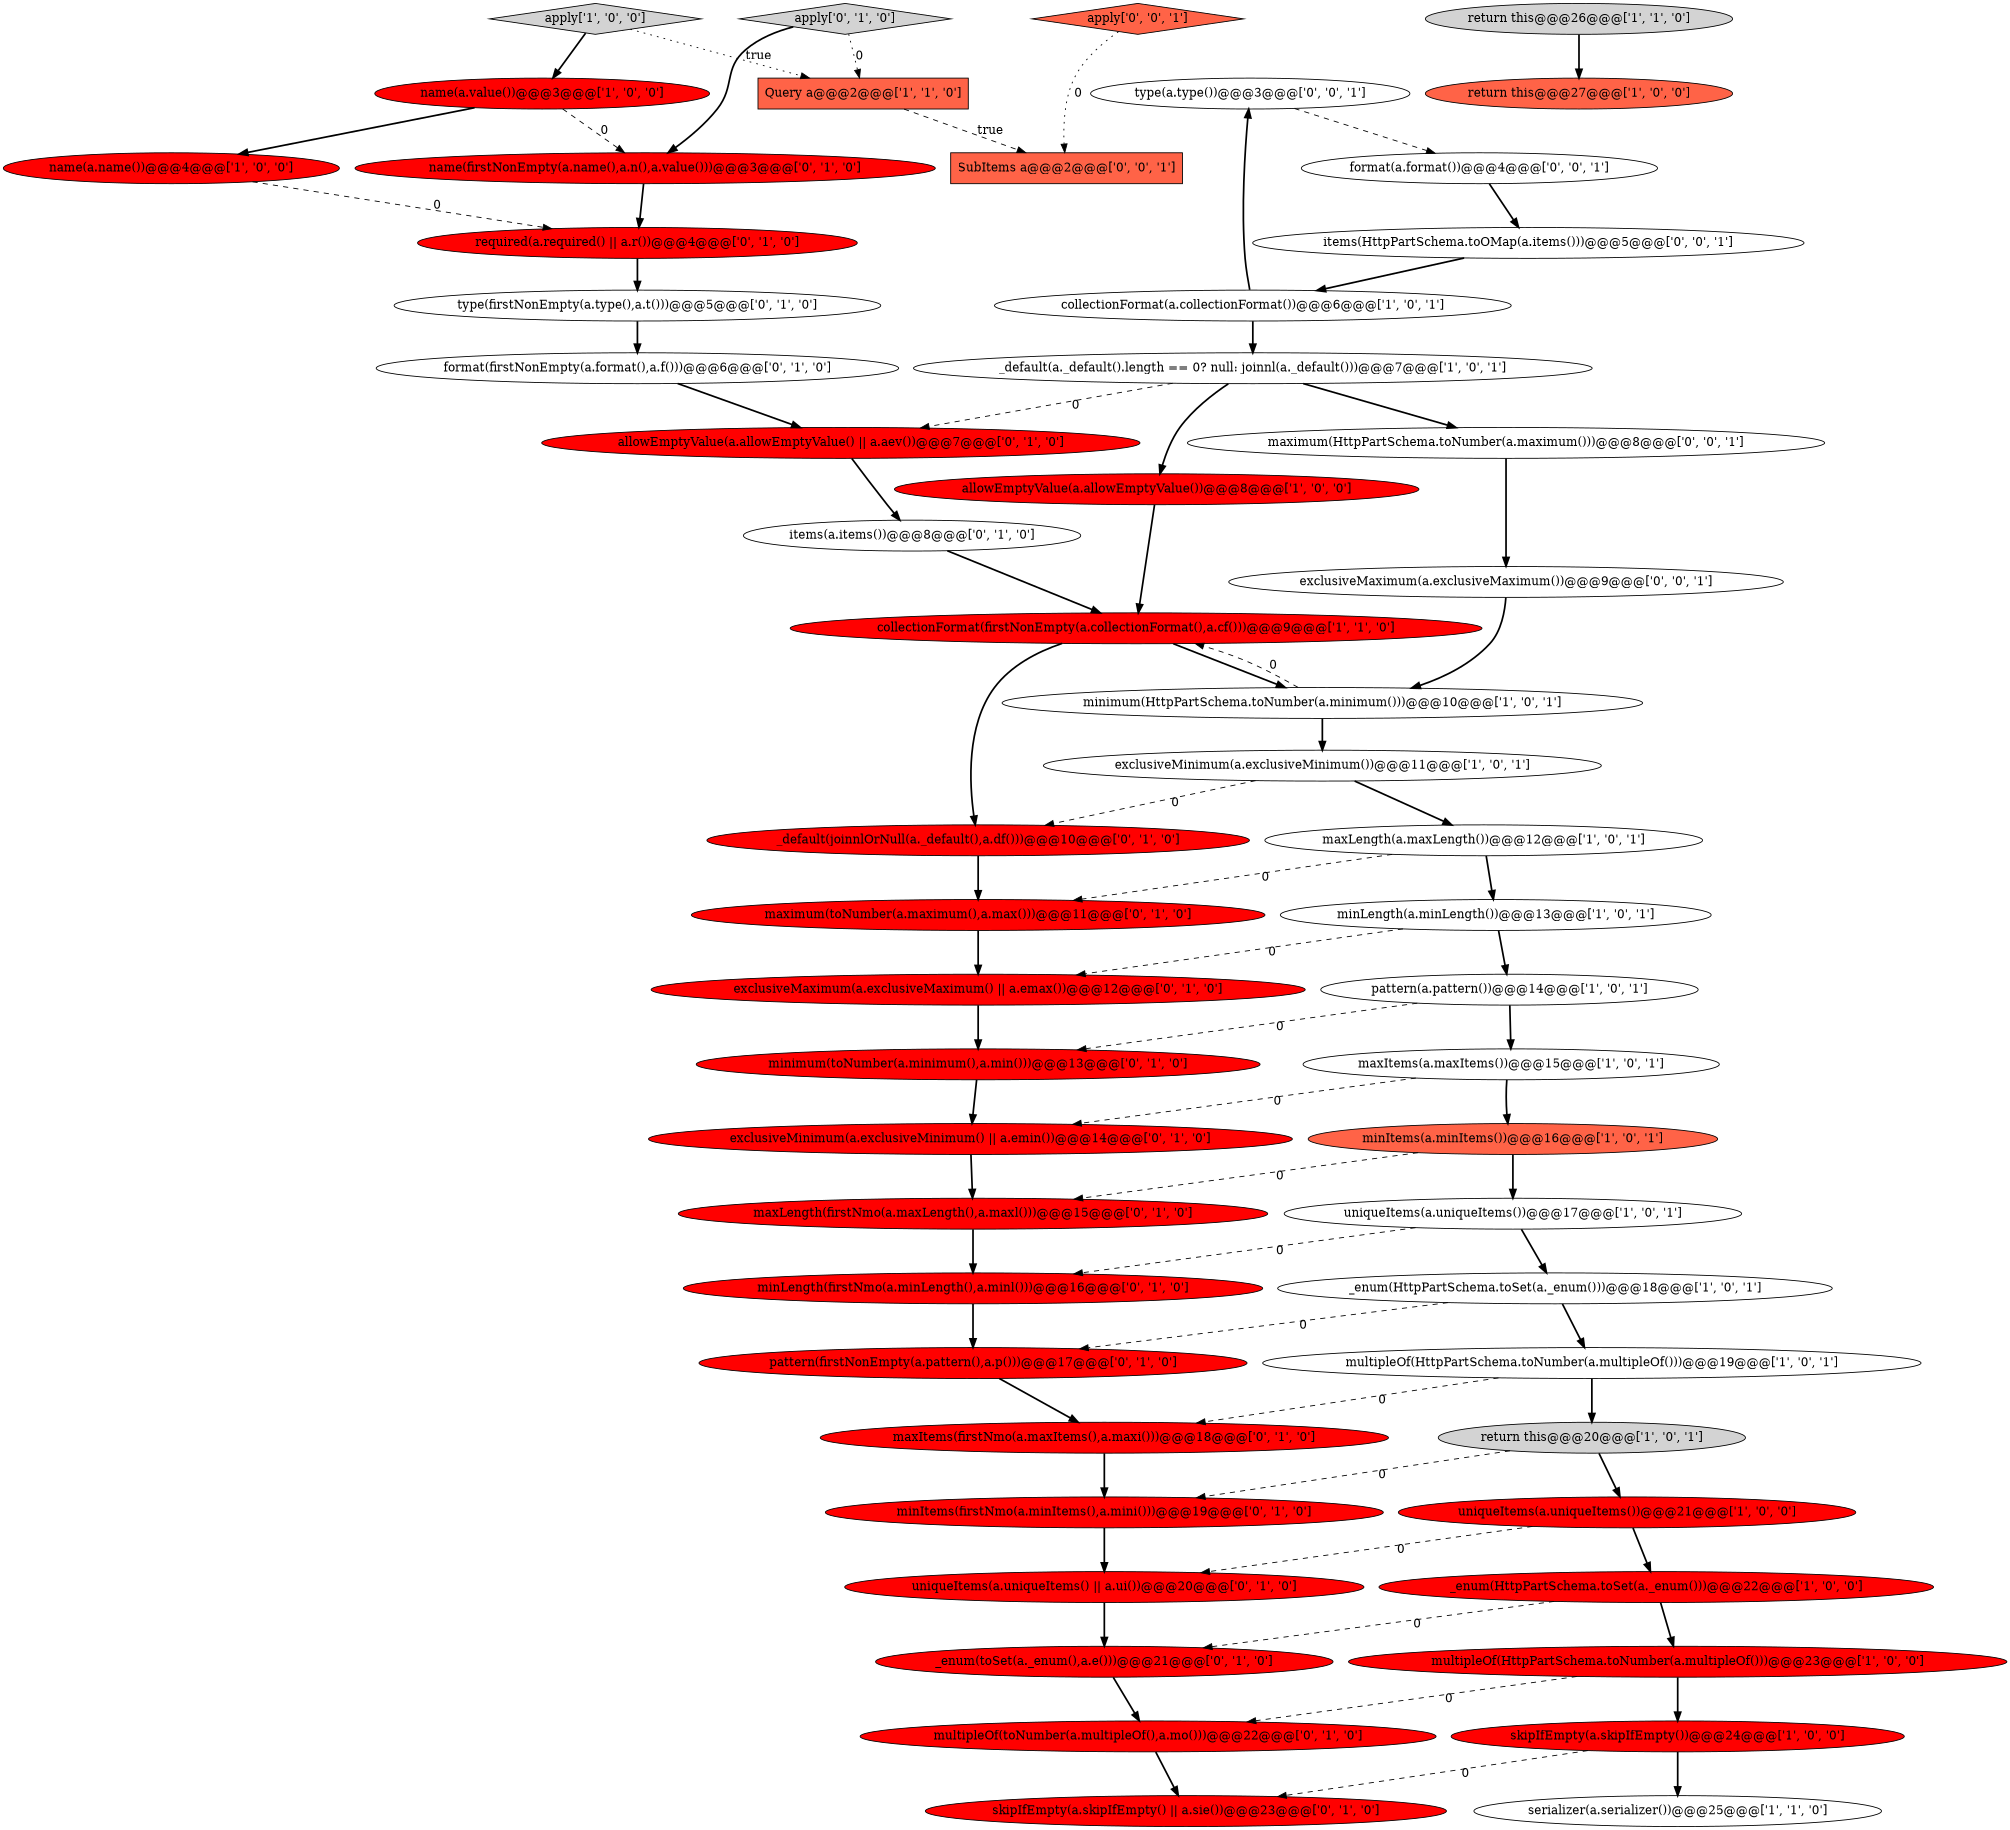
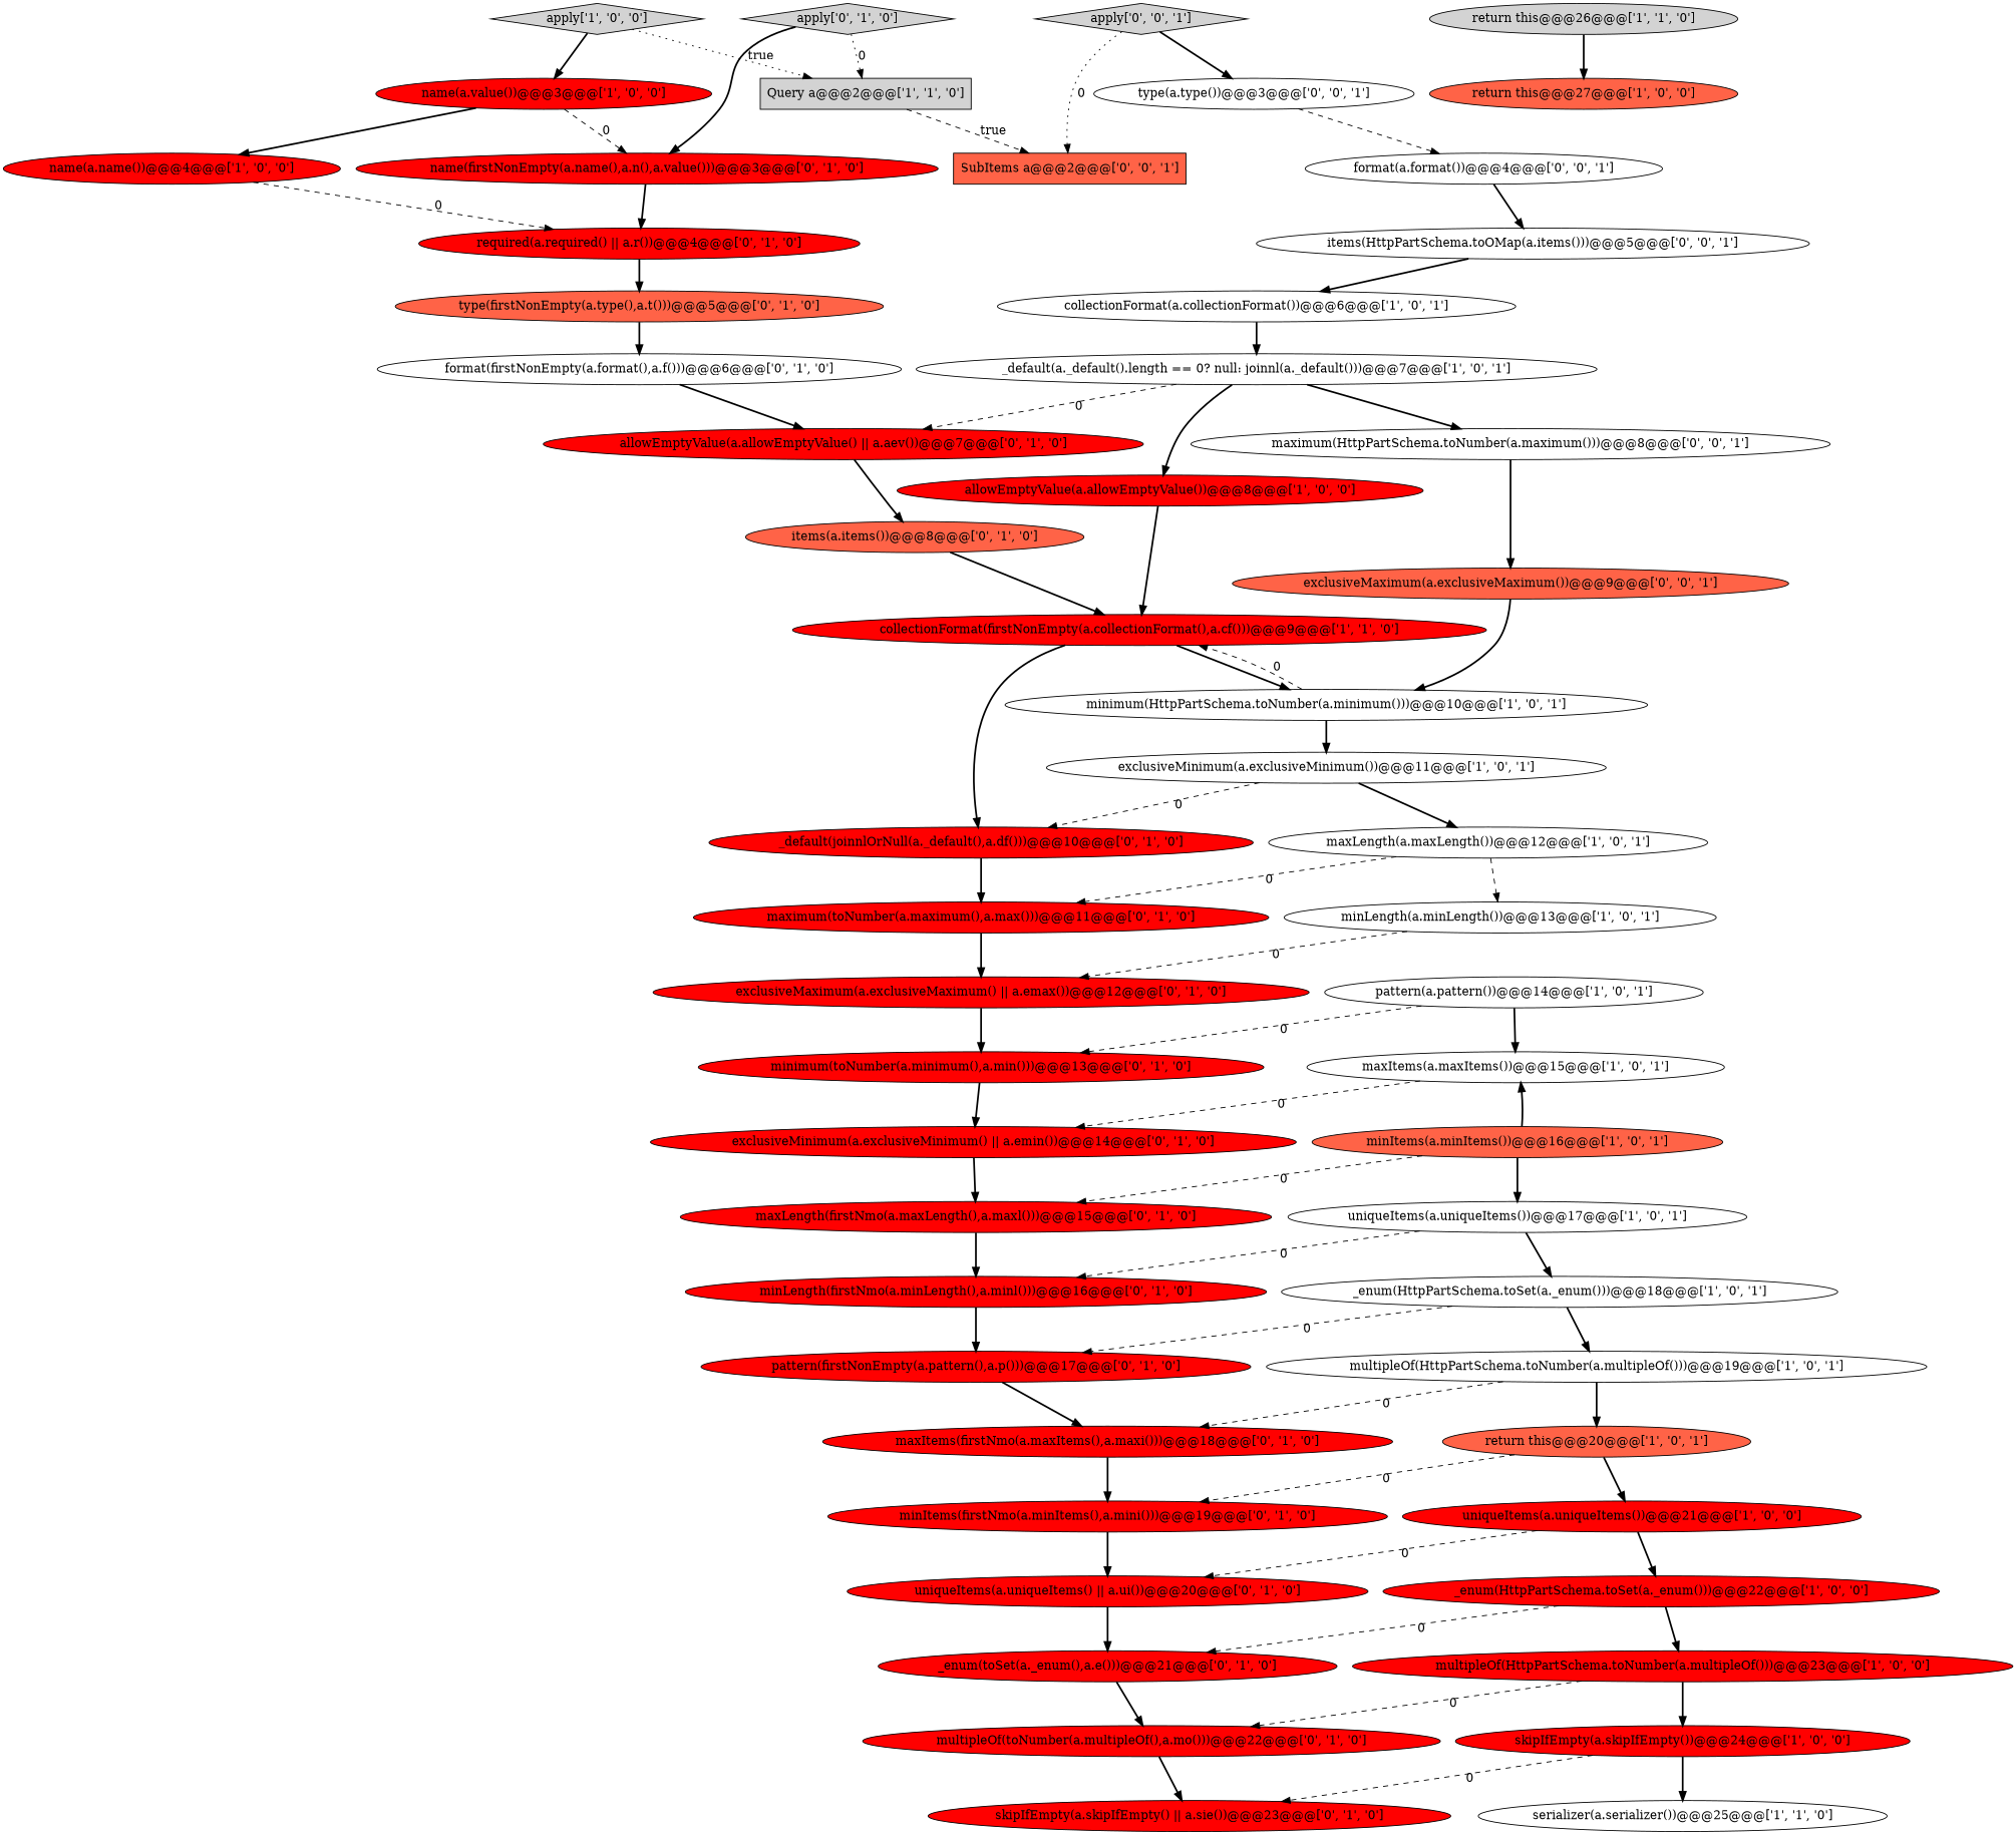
  digraph {
    node [fillcolor=red shape=ellipse style=filled]
    edge [style=bold]
    n1 [label="collectionFormat(firstNonEmpty(a.collectionFormat(),a.cf()))@@@9@@@['1', '1', '0']"]
    n2 [label="_default(joinnlOrNull(a._default(),a.df()))@@@10@@@['0', '1', '0']"]
    n3 [fillcolor=white label="minimum(HttpPartSchema.toNumber(a.minimum()))@@@10@@@['1', '0', '1']"]
    n4 [label="maximum(toNumber(a.maximum(),a.max()))@@@11@@@['0', '1', '0']"]
    n5 [fillcolor=white label="exclusiveMinimum(a.exclusiveMinimum())@@@11@@@['1', '0', '1']"]
    n6 [fillcolor=white label="multipleOf(HttpPartSchema.toNumber(a.multipleOf()))@@@19@@@['1', '0', '1']"]
-   n7 [fillcolor=lightgray label="return this@@@20@@@['1', '0', '1']"]
+   n7 [fillcolor=tomato label="return this@@@20@@@['1', '0', '1']"]
    n8 [label="maxItems(firstNmo(a.maxItems(),a.maxi()))@@@18@@@['0', '1', '0']"]
    n9 [label="uniqueItems(a.uniqueItems())@@@21@@@['1', '0', '0']"]
    n10 [label="minItems(firstNmo(a.minItems(),a.mini()))@@@19@@@['0', '1', '0']"]
    n11 [label="exclusiveMaximum(a.exclusiveMaximum() || a.emax())@@@12@@@['0', '1', '0']"]
    n12 [fillcolor=white label="serializer(a.serializer())@@@25@@@['1', '1', '0']"]
    n13 [fillcolor=lightgray label="return this@@@26@@@['1', '1', '0']"]
    n14 [fillcolor=tomato label="return this@@@27@@@['1', '0', '0']"]
    n15 [label="maxLength(firstNmo(a.maxLength(),a.maxl()))@@@15@@@['0', '1', '0']"]
    n16 [label="minLength(firstNmo(a.minLength(),a.minl()))@@@16@@@['0', '1', '0']"]
    n17 [label="pattern(firstNonEmpty(a.pattern(),a.p()))@@@17@@@['0', '1', '0']"]
    n18 [label="_enum(HttpPartSchema.toSet(a._enum()))@@@22@@@['1', '0', '0']"]
    n19 [label="uniqueItems(a.uniqueItems() || a.ui())@@@20@@@['0', '1', '0']"]
    n20 [fillcolor=white label="collectionFormat(a.collectionFormat())@@@6@@@['1', '0', '1']"]
    n21 [fillcolor=white label="_default(a._default().length == 0? null: joinnl(a._default()))@@@7@@@['1', '0', '1']"]
    n22 [label="allowEmptyValue(a.allowEmptyValue())@@@8@@@['1', '0', '0']"]
    n23 [fillcolor=white label="maximum(HttpPartSchema.toNumber(a.maximum()))@@@8@@@['0', '0', '1']"]
    n24 [label="allowEmptyValue(a.allowEmptyValue() || a.aev())@@@7@@@['0', '1', '0']"]
    n25 [label="exclusiveMinimum(a.exclusiveMinimum() || a.emin())@@@14@@@['0', '1', '0']"]
    n26 [fillcolor=white label="uniqueItems(a.uniqueItems())@@@17@@@['1', '0', '1']"]
    n27 [fillcolor=white label="_enum(HttpPartSchema.toSet(a._enum()))@@@18@@@['1', '0', '1']"]
    n28 [label="name(firstNonEmpty(a.name(),a.n(),a.value()))@@@3@@@['0', '1', '0']"]
    n29 [label="required(a.required() || a.r())@@@4@@@['0', '1', '0']"]
-   n30 [fillcolor=white label="type(firstNonEmpty(a.type(),a.t()))@@@5@@@['0', '1', '0']"]
+   n30 [fillcolor=tomato label="type(firstNonEmpty(a.type(),a.t()))@@@5@@@['0', '1', '0']"]
    n31 [fillcolor=white label="format(firstNonEmpty(a.format(),a.f()))@@@6@@@['0', '1', '0']"]
    n32 [fillcolor=white label="maxLength(a.maxLength())@@@12@@@['1', '0', '1']"]
    n33 [fillcolor=white label="minLength(a.minLength())@@@13@@@['1', '0', '1']"]
    n34 [label="name(a.name())@@@4@@@['1', '0', '0']"]
    n35 [fillcolor=white label="items(HttpPartSchema.toOMap(a.items()))@@@5@@@['0', '0', '1']"]
    n36 [label="skipIfEmpty(a.skipIfEmpty())@@@24@@@['1', '0', '0']"]
    n37 [label="skipIfEmpty(a.skipIfEmpty() || a.sie())@@@23@@@['0', '1', '0']"]
    n38 [fillcolor=white label="format(a.format())@@@4@@@['0', '0', '1']"]
    n39 [label="minimum(toNumber(a.minimum(),a.min()))@@@13@@@['0', '1', '0']"]
    n40 [fillcolor=lightgray label="apply['1', '0', '0']" shape=diamond]
-   n41 [fillcolor=tomato label="Query a@@@2@@@['1', '1', '0']" shape=box]
+   n41 [fillcolor=lightgray label="Query a@@@2@@@['1', '1', '0']" shape=box]
    n42 [label="name(a.value())@@@3@@@['1', '0', '0']"]
    n43 [fillcolor=tomato label="SubItems a@@@2@@@['0', '0', '1']" shape=box]
-   n44 [fillcolor=white label="exclusiveMaximum(a.exclusiveMaximum())@@@9@@@['0', '0', '1']"]
-   n45 [fillcolor=white label="items(a.items())@@@8@@@['0', '1', '0']"]
+   n44 [fillcolor=tomato label="exclusiveMaximum(a.exclusiveMaximum())@@@9@@@['0', '0', '1']"]
+   n45 [fillcolor=tomato label="items(a.items())@@@8@@@['0', '1', '0']"]
    n46 [label="multipleOf(toNumber(a.multipleOf(),a.mo()))@@@22@@@['0', '1', '0']"]
    n47 [label="multipleOf(HttpPartSchema.toNumber(a.multipleOf()))@@@23@@@['1', '0', '0']"]
    n48 [label="_enum(toSet(a._enum(),a.e()))@@@21@@@['0', '1', '0']"]
    n49 [fillcolor=white label="maxItems(a.maxItems())@@@15@@@['1', '0', '1']"]
    n50 [fillcolor=tomato label="minItems(a.minItems())@@@16@@@['1', '0', '1']"]
    n51 [fillcolor=white label="type(a.type())@@@3@@@['0', '0', '1']"]
    n52 [fillcolor=white label="pattern(a.pattern())@@@14@@@['1', '0', '1']"]
-   n53 [fillcolor=tomato label="apply['0', '0', '1']" shape=diamond]
+   n53 [fillcolor=lightgray label="apply['0', '0', '1']" shape=diamond]
    n54 [fillcolor=lightgray label="apply['0', '1', '0']" shape=diamond]
    n1 -> n2
    n1 -> n3
    n2 -> n4
    n3 -> n1 [label=0 style=dashed]
    n3 -> n5
    n4 -> n11
    n5 -> n2 [label=0 style=dashed]
    n5 -> n32
    n6 -> n7
    n6 -> n8 [label=0 style=dashed]
    n7 -> n9
    n7 -> n10 [label=0 style=dashed]
    n8 -> n10
    n9 -> n18
    n9 -> n19 [label=0 style=dashed]
    n10 -> n19
    n11 -> n39
    n13 -> n14
    n15 -> n16
    n16 -> n17
    n17 -> n8
    n18 -> n47
    n18 -> n48 [label=0 style=dashed]
    n19 -> n48
    n20 -> n21
    n21 -> n22
    n21 -> n23
    n21 -> n24 [label=0 style=dashed]
    n22 -> n1
    n23 -> n44
    n24 -> n45
    n25 -> n15
    n26 -> n16 [label=0 style=dashed]
    n26 -> n27
    n27 -> n6
    n27 -> n17 [label=0 style=dashed]
    n28 -> n29
    n29 -> n30
    n30 -> n31
    n31 -> n24
    n32 -> n4 [label=0 style=dashed]
-   n32 -> n33
+   n32 -> n33 [style=dashed]
    n33 -> n11 [label=0 style=dashed]
-   n33 -> n52
    n34 -> n29 [label=0 style=dashed]
    n35 -> n20
    n36 -> n12
    n36 -> n37 [label=0 style=dashed]
    n38 -> n35
    n39 -> n25
    n40 -> n41 [label=true style=dotted]
    n40 -> n42
    n41 -> n43 [label=true style=dashed]
    n42 -> n28 [label=0 style=dashed]
    n42 -> n34
    n44 -> n3
    n45 -> n1
    n46 -> n37
    n47 -> n36
    n47 -> n46 [label=0 style=dashed]
    n48 -> n46
    n49 -> n25 [label=0 style=dashed]
-   n49 -> n50
+   n50 -> n49
    n50 -> n15 [label=0 style=dashed]
    n50 -> n26
    n51 -> n38 [style=dashed]
    n52 -> n39 [label=0 style=dashed]
    n52 -> n49
    n53 -> n43 [label=0 style=dotted]
-   n20 -> n51
+   n53 -> n51
    n54 -> n28
    n54 -> n41 [label=0 style=dotted]
  }
